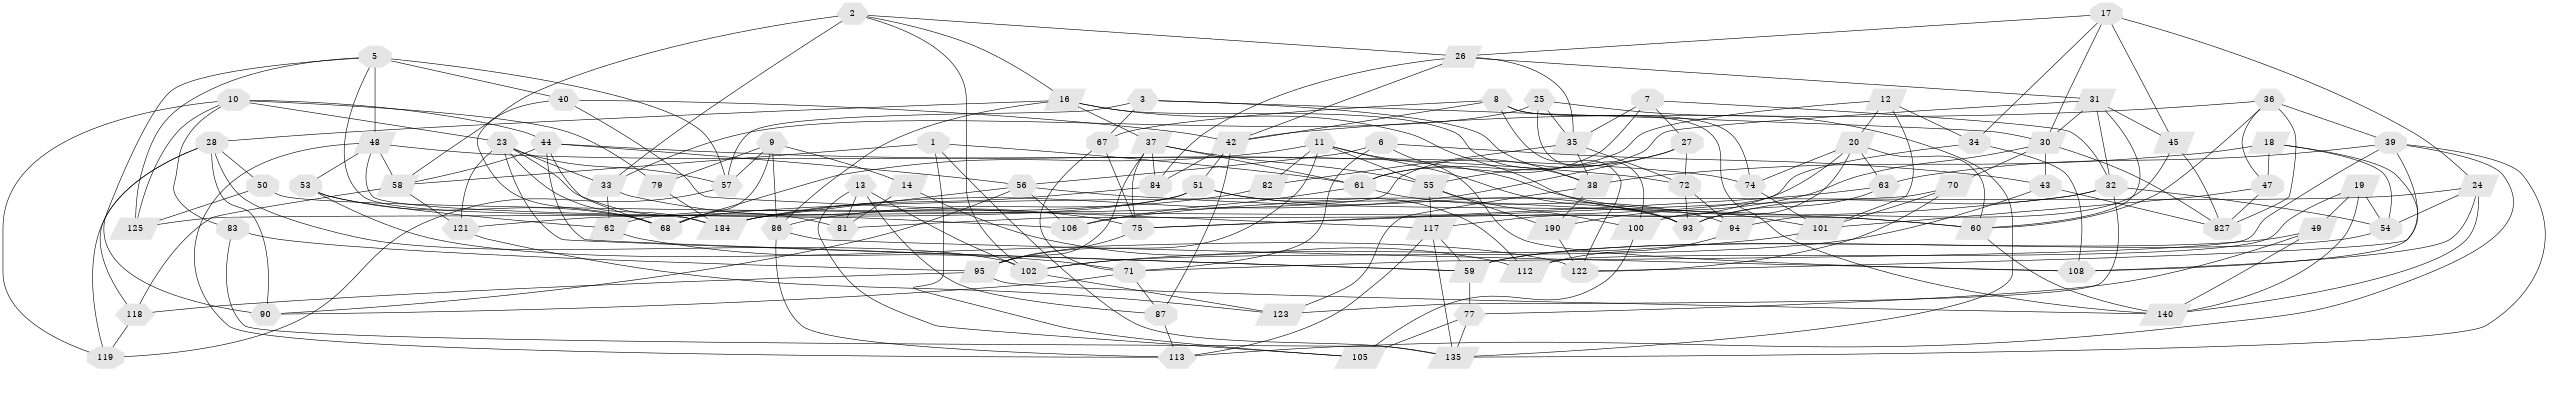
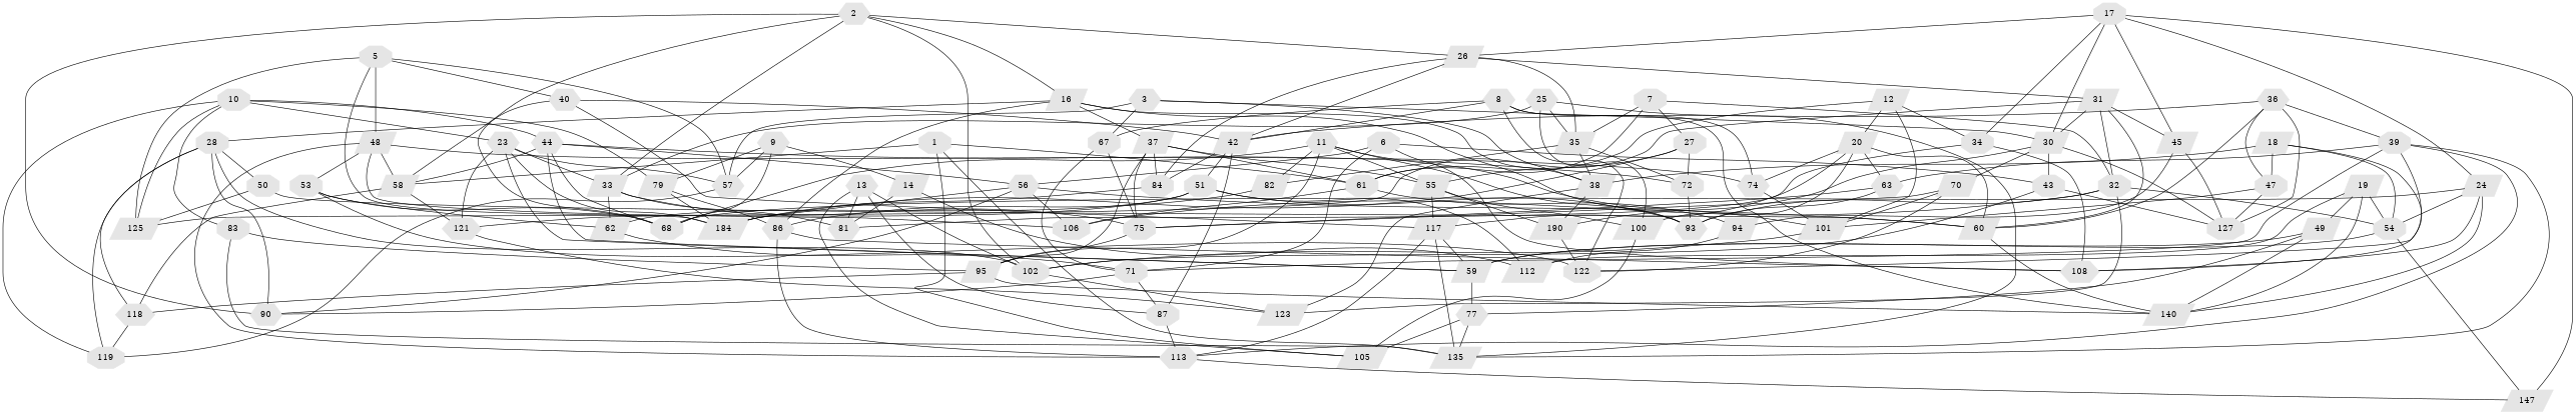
  graph {
    node [color=gray90 shape=parallelogram style=filled]
    58 [super="+145"]
    121 [shape=hexagon]
    118 [shape=hexagon]
    1 [shape=octagon]
    n5 [label=61 shape=octagon super="+66"]
    105 [super="+141"]
    135 [super="+139"]
    106 [shape=octagon]
    94
    2 [shape=hexagon super="+4"]
    16 [super="+21"]
    26 [super="+80"]
    33 [super="+98"]
    90 [shape=hexagon]
    102 [shape=octagon super="+120"]
    38 [super="+46"]
    93 [shape=hexagon super="+142"]
    86 [shape=hexagon super="+133"]
    28 [shape=octagon super="+99"]
    37 [super="+128"]
    35 [super="+103"]
    42 [super="+52"]
    31 [super="+76"]
    84 [shape=octagon]
    81 [shape=hexagon]
    62
    75 [shape=octagon super="+96"]
    123
    30 [super="+126"]
    43 [shape=octagon super="+97"]
    70
    n32 [label=190]
-   127 [shape=octagon super="+129" label=827]
+   127 [shape=octagon super="+129"]
    3 [shape=hexagon]
    57 [shape=hexagon super="+132"]
    67 [shape=octagon]
    119 [shape=octagon]
    71 [shape=octagon super="+88"]
    5 [shape=octagon super="+29"]
    40 [shape=hexagon]
    48 [super="+61"]
    n42 [label=184 super="+131"]
    125
    68 [shape=octagon super="+136"]
    117
    74 [shape=hexagon]
    113 [shape=hexagon super="+134"]
    53 [shape=octagon]
    6 [shape=octagon]
    56 [shape=hexagon super="+138"]
    108 [shape=hexagon super="+109"]
    60 [super="+64"]
    87 [shape=octagon]
    7 [shape=octagon]
    27 [shape=octagon]
    32 [shape=octagon super="+137"]
    55 [super="+85"]
    72 [shape=octagon super="+144"]
    54 [shape=octagon super="+91"]
    82
    8 [shape=hexagon super="+22"]
    122 [shape=octagon super="+130"]
    140 [super="+146"]
    51 [shape=octagon super="+78"]
    101 [super="+143"]
    83 [shape=octagon]
    95 [super="+111"]
    9 [shape=hexagon]
    14
    79
    112
    10 [shape=octagon super="+148"]
    23 [shape=hexagon super="+107"]
    44 [shape=hexagon super="+92"]
    59 [super="+115"]
    11 [shape=hexagon super="+104"]
    100
    20 [super="+89"]
    63 [shape=hexagon]
    12
    34 [shape=octagon]
    13 [shape=hexagon]
    19 [super="+69"]
    49
    50 [shape=octagon]
    17 [shape=octagon super="+41"]
    24 [super="+73"]
    45
+   147
    18
    47 [shape=octagon]
    77 [shape=hexagon]
    25 [shape=hexagon]
    36 [shape=hexagon super="+124"]
    39 [shape=octagon super="+116"]
    58 -- 121
    58 -- 118
    121 -- 123
    118 -- 119
    1 -- 58
    1 -- n5
    1 -- 105
    1 -- 135
    n5 -- 106
    n5 -- 94
    94 -- 112
    2 -- 58
    2 -- 16
    2 -- 26
    2 -- 33
-   5 -- 90
+   2 -- 90
    2 -- 102
    16 -- 38
    16 -- 93
    16 -- 86
    16 -- 28
    16 -- 37
    26 -- 35
    26 -- 42
    26 -- 31
    26 -- 84
-   23 -- 81
+   33 -- 81
    33 -- 62
    33 -- 75
    102 -- 123
    38 -- 123
    38 -- n32
    86 -- 113
    86 -- 108
    28 -- 118
    28 -- 90
    28 -- 102
    28 -- 119
    28 -- 50
    37 -- n5
    37 -- 84
    37 -- 75
    37 -- 55
    37 -- 95
    35 -- 38
    35 -- 72
    35 -- 82
    42 -- 84
    42 -- 87
    42 -- 51
    31 -- 30
    31 -- 125
    31 -- 60
    31 -- 32
    31 -- 45
    84 -- n42
    62 -- 71
    75 -- 95
    30 -- 43
    30 -- 70
    30 -- n32
    30 -- 127
    43 -- 102
    43 -- 127
    70 -- 75
    70 -- 122
    70 -- 101
    n32 -- 122
    3 -- 38
    3 -- 30
    3 -- 57
    3 -- 67
    57 -- 119
    67 -- 75
    67 -- 71
    71 -- 90
    71 -- 87
    5 -- 57 [weight=2]
    5 -- 40
    5 -- 48
    5 -- n42
    5 -- 125
    40 -- 42
    40 -- 68
    40 -- 117
    48 -- 58
    48 -- 106
    48 -- 74
    48 -- 113
    48 -- 53
    117 -- 135
    117 -- 113
    117 -- 59
    74 -- 101
+   113 -- 147
    53 -- 62
    53 -- 68
    53 -- 122
    6 -- 43
    6 -- 71
    6 -- 56
    6 -- 108
    56 -- 106
    56 -- 90
    56 -- n42
    56 -- 60
    60 -- 140
    87 -- 113
    7 -- n5
    7 -- 35
    7 -- 27
    7 -- 32
    27 -- n42
    27 -- 55
    27 -- 72
    32 -- 106
    32 -- 93
    32 -- 123
    32 -- 54
    55 -- n32
    55 -- 117
    55 -- 100
-   72 -- 94
    72 -- 93
    54 -- 59
+   54 -- 147 [weight=2]
    82 -- 86
    8 -- 42
    8 -- 67
    8 -- 74
    8 -- 122
    8 -- 140
    51 -- 121
    51 -- 93
    51 -- 62
    51 -- 112
    101 -- 102
    83 -- 135
    83 -- 95
    95 -- 118
    95 -- 140
    9 -- 57
    9 -- 68
    9 -- 14
    9 -- 79
    14 -- 81
    14 -- 112
-   9 -- 86
+   79 -- 86
    79 -- n42
    10 -- 119
    10 -- 125
    10 -- 83
    10 -- 79
    10 -- 23
    10 -- 44
    23 -- 121
    23 -- 33
    23 -- 57
    23 -- n42
    23 -- 59
    44 -- 58
    44 -- 68
    44 -- 56
    44 -- 72
    44 -- 59
    59 -- 77
    11 -- 93
    11 -- 68
    11 -- 55
    11 -- 82
    11 -- 101
    11 -- 95
    100 -- 105
    20 -- 117
    20 -- 74
    20 -- 60
    20 -- 100
    20 -- 63
    63 -- 93
    63 -- 75
    12 -- n5
    12 -- 101
    12 -- 20
    12 -- 34
    34 -- 81
    34 -- 108
    13 -- 105
    13 -- 102
    13 -- 81
    13 -- 87
    19 -- 54
    19 -- 140
    19 -- 112
    19 -- 49
    49 -- 140
    49 -- 59
    49 -- 77
    50 -- 125
    50 -- 60
    17 -- 26
    17 -- 30
    17 -- 34
    17 -- 24
    17 -- 45
+   17 -- 147
    24 -- 68
    24 -- 108 [weight=2]
    24 -- 54
    24 -- 140
    45 -- 94
    45 -- 127
    18 -- 38
    18 -- 108
    18 -- 54
    18 -- 47
    47 -- 127
    47 -- 101
    77 -- 105
    77 -- 135
    25 -- 135
    25 -- 33
    25 -- 35
    25 -- 100
    36 -- 42
    36 -- 127 [weight=2]
    36 -- 60
    36 -- 47
    36 -- 39
    39 -- 135
    39 -- 71
    39 -- 113
    39 -- 122
    39 -- 63
  }
